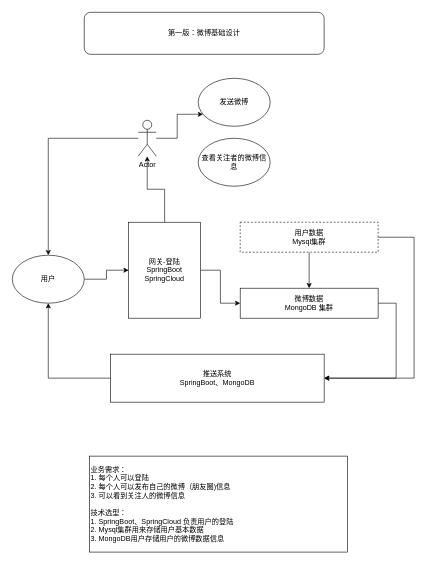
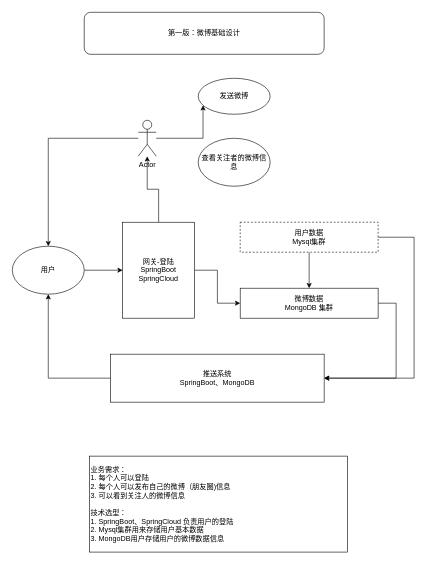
  <mxCell id="0" />
  <mxCell id="1" parent="0" />
  <mxCell id="2" value="第一版：微博基础设计" style="rounded=1;whiteSpace=wrap;html=1;" vertex="1" parent="1"><mxGeometry x="140" y="20" width="400" height="70" as="geometry" /></mxCell>
  <mxCell id="3" value="业务需求：&lt;br&gt;1.&amp;nbsp;每个人可以登陆&lt;br&gt;2.&amp;nbsp;每个人可以发布自己的微博（朋友圈)信息&lt;br&gt;3.&amp;nbsp;可以看到关注人的微博信息&lt;br&gt;&lt;br&gt;技术选型：&lt;br&gt;1. SpringBoot、SpringCloud&amp;nbsp;负责用户的登陆&lt;br&gt;2. Mysql集群用来存储用户基本数据&lt;br&gt;3.&amp;nbsp;MongoDB用户存储用户的微博数据信息&lt;br&gt;" style="rounded=0;whiteSpace=wrap;html=1;align=left;" vertex="1" parent="1"><mxGeometry x="149" y="760" width="430" height="160" as="geometry" /></mxCell>
  <mxCell id="4" style="edgeStyle=orthogonalEdgeStyle;rounded=0;orthogonalLoop=1;jettySize=auto;html=1;entryX=0.067;entryY=0.75;entryDx=0;entryDy=0;entryPerimeter=0;" edge="1" parent="1" source="6" target="7"><mxGeometry relative="1" as="geometry" /></mxCell>
  <mxCell id="5" style="edgeStyle=orthogonalEdgeStyle;rounded=0;orthogonalLoop=1;jettySize=auto;html=1;" edge="1" parent="1" source="6" target="10"><mxGeometry relative="1" as="geometry" /></mxCell>
  <mxCell id="6" value="Actor" style="shape=umlActor;verticalLabelPosition=bottom;verticalAlign=top;html=1;outlineConnect=0;" vertex="1" parent="1"><mxGeometry x="230" y="200" width="30" height="60" as="geometry" /></mxCell>
- <mxCell id="7" value="发送微博" style="ellipse;whiteSpace=wrap;html=1;" vertex="1" parent="1"><mxGeometry x="330" y="130" width="120" height="80" as="geometry" /></mxCell>
+ <mxCell id="7" value="发送微博" style="ellipse;whiteSpace=wrap;html=1;" vertex="1" parent="1"><mxGeometry x="330" y="130" width="120" height="60" as="geometry" /></mxCell>
  <mxCell id="8" value="查看关注者的微博信息" style="ellipse;whiteSpace=wrap;html=1;" vertex="1" parent="1"><mxGeometry x="330" y="230" width="120" height="80" as="geometry" /></mxCell>
  <mxCell id="9" style="edgeStyle=orthogonalEdgeStyle;rounded=0;orthogonalLoop=1;jettySize=auto;html=1;" edge="1" parent="1" source="10" target="13"><mxGeometry relative="1" as="geometry" /></mxCell>
- <mxCell id="10" value="用户" style="ellipse;whiteSpace=wrap;html=1;" vertex="1" parent="1"><mxGeometry x="20" y="425" width="120" height="80" as="geometry" /></mxCell>
+ <mxCell id="10" value="用户" style="ellipse;whiteSpace=wrap;html=1;" vertex="1" parent="1"><mxGeometry x="20" y="410" width="120" height="80" as="geometry" /></mxCell>
  <mxCell id="11" style="edgeStyle=orthogonalEdgeStyle;rounded=0;orthogonalLoop=1;jettySize=auto;html=1;" edge="1" parent="1" source="13" target="6"><mxGeometry relative="1" as="geometry" /></mxCell>
  <mxCell id="12" style="edgeStyle=orthogonalEdgeStyle;rounded=0;orthogonalLoop=1;jettySize=auto;html=1;" edge="1" parent="1" source="13" target="18"><mxGeometry relative="1" as="geometry" /></mxCell>
- <mxCell id="13" value="网关-登陆&lt;br&gt;SpringBoot&lt;br&gt;SpringCloud" style="rounded=0;whiteSpace=wrap;html=1;" vertex="1" parent="1"><mxGeometry x="214" y="370" width="120" height="160" as="geometry" /></mxCell>
+ <mxCell id="13" value="网关-登陆&lt;br&gt;SpringBoot&lt;br&gt;SpringCloud" style="rounded=0;whiteSpace=wrap;html=1;" vertex="1" parent="1"><mxGeometry x="204" y="370" width="120" height="160" as="geometry" /></mxCell>
  <mxCell id="14" style="edgeStyle=orthogonalEdgeStyle;rounded=0;orthogonalLoop=1;jettySize=auto;html=1;entryX=1;entryY=0.5;entryDx=0;entryDy=0;" edge="1" parent="1" source="16" target="20"><mxGeometry relative="1" as="geometry"><Array as="points"><mxPoint x="690" y="395" /><mxPoint x="690" y="630" /></Array></mxGeometry></mxCell>
  <mxCell id="15" style="edgeStyle=orthogonalEdgeStyle;rounded=0;orthogonalLoop=1;jettySize=auto;html=1;" edge="1" parent="1" source="16" target="18"><mxGeometry relative="1" as="geometry" /></mxCell>
  <mxCell id="16" value="用户数据&lt;br&gt;Mysql集群" style="rounded=0;whiteSpace=wrap;html=1;dashed=1;" vertex="1" parent="1"><mxGeometry x="400" y="370" width="230" height="50" as="geometry" /></mxCell>
  <mxCell id="17" style="edgeStyle=orthogonalEdgeStyle;rounded=0;orthogonalLoop=1;jettySize=auto;html=1;entryX=1;entryY=0.5;entryDx=0;entryDy=0;" edge="1" parent="1" source="18" target="20"><mxGeometry relative="1" as="geometry"><Array as="points"><mxPoint x="660" y="505" /><mxPoint x="660" y="630" /></Array></mxGeometry></mxCell>
  <mxCell id="18" value="微博数据&lt;br&gt;MongoDB&amp;nbsp;集群" style="rounded=0;whiteSpace=wrap;html=1;" vertex="1" parent="1"><mxGeometry x="400" y="480" width="230" height="50" as="geometry" /></mxCell>
  <mxCell id="19" style="edgeStyle=orthogonalEdgeStyle;rounded=0;orthogonalLoop=1;jettySize=auto;html=1;" edge="1" parent="1" source="20" target="10"><mxGeometry relative="1" as="geometry" /></mxCell>
  <mxCell id="20" value="推送系统&lt;br&gt;SpringBoot、MongoDB" style="rounded=0;whiteSpace=wrap;html=1;" vertex="1" parent="1"><mxGeometry x="184" y="590" width="356" height="80" as="geometry" /></mxCell>
